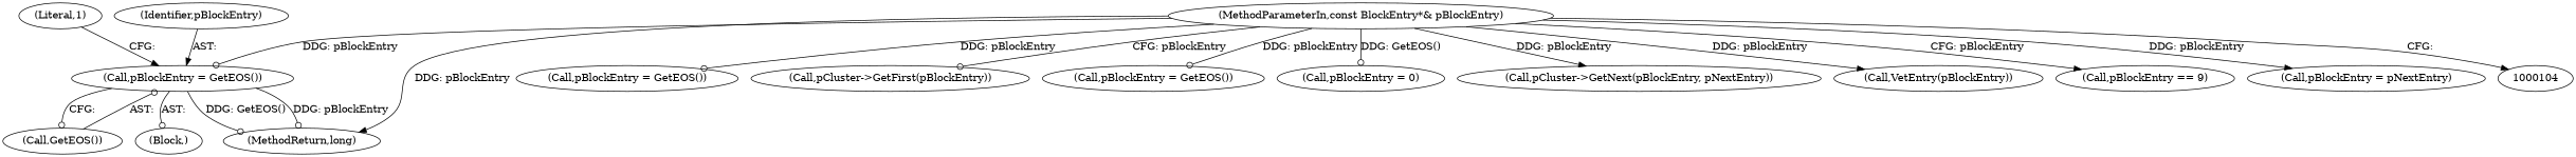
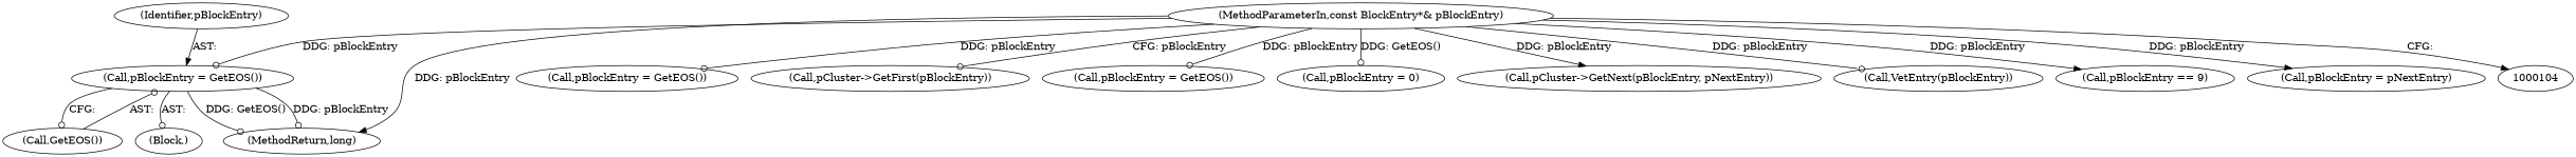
  digraph {
    edge [arrowhead=odot]
    n1 [label="(Call,pBlockEntry = GetEOS())"]
    n2 [label="(Call,GetEOS())"]
    n3 [label="(Block,)"]
    n4 [label="(MethodReturn,long)"]
    n5 [label="(MethodParameterIn,const BlockEntry*& pBlockEntry)"]
    n6 [label="(Call,pBlockEntry = GetEOS())"]
    n7 [label="(Call,pCluster->GetFirst(pBlockEntry))"]
    n8 [label="(Call,pBlockEntry = GetEOS())"]
    n9 [label="(Call,pBlockEntry = 0)"]
    n10 [label="(Call,pCluster->GetNext(pBlockEntry, pNextEntry))"]
    n11 [label="(Call,VetEntry(pBlockEntry))"]
    n12 [label="(Call,pBlockEntry == 9)"]
    n13 [label="(Call,pBlockEntry = pNextEntry)"]
    1000104
-   n15 [label="(Literal,1)"]
    n16 [label="(Identifier,pBlockEntry)"]
    n1 -> n2 [label="CFG: "]
    n1 -> n3 [label="AST: "]
    n1 -> n4 [label="DDG: GetEOS()"]
    n1 -> n4 [label="DDG: pBlockEntry"]
    n2 -> n1 [label="AST: "]
    n5 -> n1 [label="DDG: pBlockEntry"]
    n5 -> n4 [arrowhead=normal label="DDG: pBlockEntry"]
    n5 -> n6 [label="DDG: pBlockEntry"]
    n5 -> n7 [label="CFG: pBlockEntry"]
    n5 -> n8 [label="DDG: pBlockEntry"]
    n5 -> n9 [label="DDG: GetEOS()"]
    n5 -> n10 [arrowhead=normal label="DDG: pBlockEntry"]
-   n5 -> n11 [arrowhead=normal label="DDG: pBlockEntry"]
-   n5 -> n12 [arrowhead=normal label="CFG: pBlockEntry"]
+   n5 -> n11 [label="DDG: pBlockEntry"]
+   n5 -> n12 [arrowhead=normal label="DDG: pBlockEntry"]
    n5 -> n13 [arrowhead=normal label="DDG: pBlockEntry"]
    n5 -> 1000104 [arrowhead=normal label="CFG: "]
-   n15 -> n1 [arrowhead=normal label="CFG: "]
    n16 -> n1 [arrowhead=normal label="AST: "]
  }
